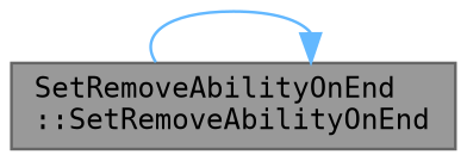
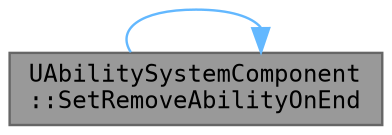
  digraph {
    rankdir=LR
    fontname="DejaVu Sans Mono"
-   n1 [color=gray40 fillcolor=grey60 fontcolor=black fontname="DejaVu Sans Mono" fontsize=10 height=0.2 label="SetRemoveAbilityOnEnd\l::SetRemoveAbilityOnEnd" shape=box style=filled width=0.4]
+   n1 [color=gray40 fillcolor=grey60 fontcolor=black fontname="DejaVu Sans Mono" fontsize=10 height=0.2 label="UAbilitySystemComponent\l::SetRemoveAbilityOnEnd" shape=box style=filled width=0.4]
    n1 -> n1 [color=steelblue1 fontname="DejaVu Sans Mono" fontsize=10 labelfontname=Helvetica labelfontsize=10 style=solid]
  }
